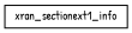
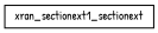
  digraph {
    rankdir=LR
    fontname="Patrick Hand"
-   n1 [color=black fillcolor=white fontname="Patrick Hand" fontsize=10 height=0.2 label=xran_sectionext1_info shape=record style=filled width=0.4]
+   n1 [color=black fillcolor=white fontname="Patrick Hand" fontsize=10 height=0.2 label=xran_sectionext1_sectionext shape=record style=filled width=0.4]
  }
